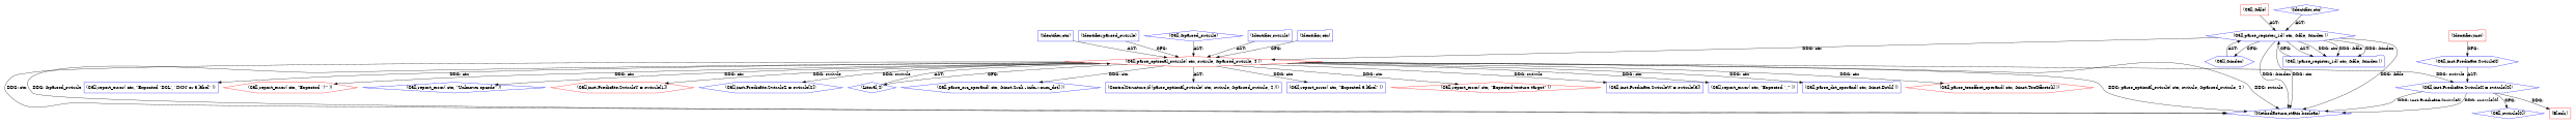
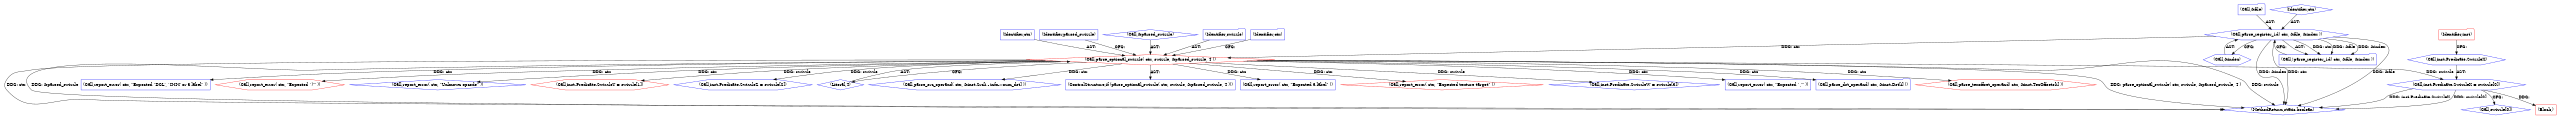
  digraph {
    node [color=blue shape=hexagon]
    n1 [label="(Call,inst.Predicate.SwizzleX = swizzle[0])"]
    n2 [label="(MethodReturn,static boolean)" shape=diamond]
    n3 [color=red label="(Block,)" shape=box]
    n4 [label="(Call,swizzle[0])" shape=diamond]
    n5 [color=red label="(Call,parse_optional_swizzle( ctx, swizzle, &parsed_swizzle, 4 ))" shape=diamond]
    n6 [label="(Call,report_error( ctx, \"Expected `DCL', `IMM' or a label\" ))" shape=box]
    n7 [color=red label="(Call,report_error( ctx, \"Expected `)'\" ))"]
    n8 [label="(Call,report_error( ctx, \"Unknown opcode\" ))" shape=diamond]
    n9 [color=red label="(Call,inst.Predicate.SwizzleY = swizzle[1])"]
    n10 [label="(Call,inst.Predicate.SwizzleZ = swizzle[2])"]
    n11 [label="(Literal,4)" shape=diamond]
    n12 [label="(Call,parse_src_operand( ctx, &inst.Src[i - info->num_dst] ))"]
    n13 [label="(ControlStructure,if (parse_optional_swizzle( ctx, swizzle, &parsed_swizzle, 4 )))" shape=box]
    n14 [label="(Call,report_error( ctx, \"Expected a label\" ))" shape=box]
    n15 [color=red label="(Call,report_error( ctx, \"Expected texture target\" ))" shape=diamond]
-   n16 [label="(Call,inst.Predicate.SwizzleW = swizzle[3])" shape=box]
+   n16 [label="(Call,inst.Predicate.SwizzleW = swizzle[3])" shape=diamond]
    n17 [label="(Call,report_error( ctx, \"Expected `,'\" ))" shape=box]
    n18 [label="(Call,parse_dst_operand( ctx, &inst.Dst[i] ))" shape=folder]
    n19 [color=red label="(Call,parse_texoffset_operand( ctx, &inst.TexOffsets[i] ))"]
    n20 [label="(Call,parse_register_1d( ctx, &file, &index ))"]
    n21 [label="(Call,!parse_register_1d( ctx, &file, &index ))" shape=folder]
    n22 [label="(Call,&index)"]
-   n23 [color=red label="(Call,&file)" shape=folder]
+   n23 [label="(Call,&file)" shape=folder]
    n24 [label="(Identifier,ctx)" shape=diamond]
    n25 [label="(Identifier,parsed_swizzle)" shape=box]
    n26 [label="(Call,&parsed_swizzle)" shape=diamond]
    n27 [label="(Identifier,swizzle)" shape=folder]
    n28 [label="(Identifier,ctx)" shape=folder]
    n29 [label="(Identifier,ctx)" shape=box]
    n30 [color=red label="(Identifier,inst)" shape=folder]
    n31 [label="(Call,inst.Predicate.SwizzleX)"]
    n1 -> n2 [label="DDG: inst.Predicate.SwizzleX"]
    n1 -> n2 [label="DDG: swizzle[0]"]
    n1 -> n3 [label="DDG: "]
    n1 -> n4 [label="CFG: "]
    n5 -> n1 [label="DDG: swizzle"]
    n5 -> n2 [label="DDG: &parsed_swizzle"]
    n5 -> n2 [label="DDG: parse_optional_swizzle( ctx, swizzle, &parsed_swizzle, 4 )"]
    n5 -> n2 [label="DDG: swizzle"]
    n5 -> n2 [label="DDG: ctx"]
    n5 -> n6 [label="DDG: ctx"]
    n5 -> n7 [label="DDG: ctx"]
    n5 -> n8 [label="DDG: ctx"]
    n5 -> n9 [label="DDG: swizzle"]
    n5 -> n10 [label="DDG: swizzle"]
    n5 -> n11 [label="CFG: "]
    n5 -> n12 [label="DDG: ctx"]
    n5 -> n13 [label="AST: "]
    n5 -> n14 [label="DDG: ctx"]
    n5 -> n15 [label="DDG: ctx"]
    n5 -> n16 [label="DDG: swizzle"]
    n5 -> n17 [label="DDG: ctx"]
    n5 -> n18 [label="DDG: ctx"]
    n5 -> n19 [label="DDG: ctx"]
    n11 -> n5 [label="AST: "]
    n20 -> n2 [label="DDG: ctx"]
    n20 -> n2 [label="DDG: &file"]
    n20 -> n2 [label="DDG: &index"]
    n20 -> n5 [label="DDG: ctx"]
    n20 -> n21 [label="AST: "]
    n20 -> n21 [label="DDG: ctx"]
    n20 -> n21 [label="DDG: &file"]
    n20 -> n21 [label="DDG: &index"]
    n20 -> n22 [label="CFG: "]
    n21 -> n20 [label="CFG: "]
    n22 -> n20 [label="AST: "]
    n23 -> n20 [label="AST: "]
    n24 -> n20 [label="AST: "]
    n25 -> n5 [label="CFG: "]
    n26 -> n5 [label="AST: "]
    n27 -> n5 [label="AST: "]
    n28 -> n5 [label="CFG: "]
    n29 -> n5 [label="AST: "]
    n30 -> n31 [label="CFG: "]
    n31 -> n1 [label="AST: "]
  }
